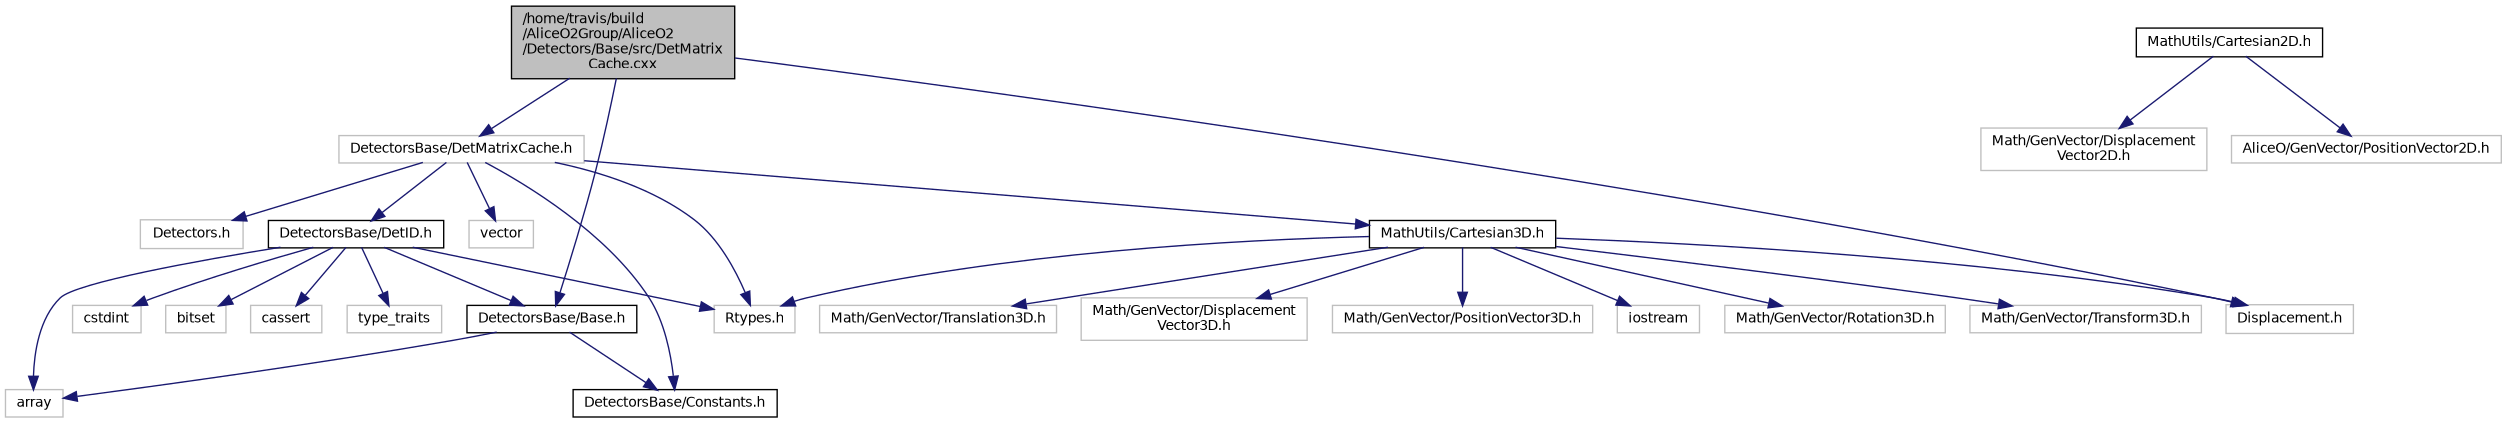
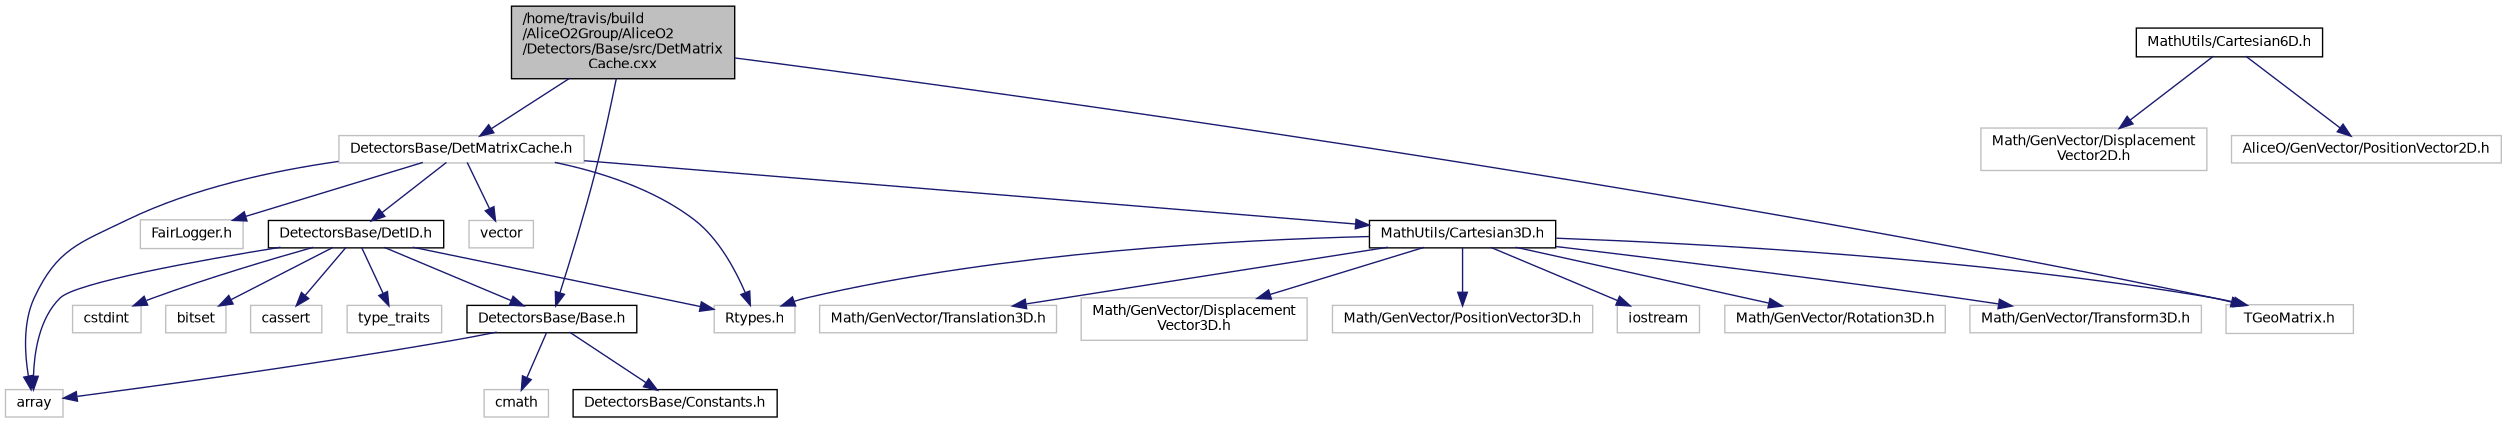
  digraph {
    node [color=grey75 fontname=Helvetica fontsize=10 shape=record]
    edge [color=midnightblue fontname=Helvetica fontsize=10 labelfontname=Helvetica labelfontsize=10 style=solid]
    n1 [color=black fillcolor=grey75 fontcolor=black height=0.2 label="/home/travis/build\l/AliceO2Group/AliceO2\l/Detectors/Base/src/DetMatrix\lCache.cxx" style=filled width=0.4]
    n2 [height=0.2 label="DetectorsBase/DetMatrixCache.h" width=0.4]
-   n3 [height=0.2 label="Displacement.h" width=0.4]
+   n3 [height=0.2 label="TGeoMatrix.h" width=0.4]
    n4 [color=black height=0.2 label="DetectorsBase/Base.h" width=0.4]
    n5 [height=0.2 label=vector width=0.4]
    n6 [height=0.2 label=array width=0.4]
    n7 [color=black height=0.2 label="MathUtils/Cartesian3D.h" width=0.4]
    n8 [height=0.2 label="Rtypes.h" width=0.4]
    n9 [color=black height=0.2 label="DetectorsBase/DetID.h" width=0.4]
-   n10 [height=0.2 label="Detectors.h" width=0.4]
+   n10 [height=0.2 label="FairLogger.h" width=0.4]
    n11 [color=black height=0.2 label="DetectorsBase/Constants.h" width=0.4]
+   n12 [height=0.2 label=cmath width=0.4]
    n13 [height=0.2 label="Math/GenVector/Rotation3D.h" width=0.4]
    n14 [height=0.2 label="Math/GenVector/Transform3D.h" width=0.4]
    n15 [height=0.2 label="Math/GenVector/Translation3D.h" width=0.4]
    n16 [height=0.2 label="Math/GenVector/Displacement\lVector3D.h" width=0.4]
    n17 [height=0.2 label="Math/GenVector/PositionVector3D.h" width=0.4]
    n18 [height=0.2 label=iostream width=0.4]
    n19 [height=0.2 label=bitset width=0.4]
    n20 [height=0.2 label=cassert width=0.4]
    n21 [height=0.2 label=cstdint width=0.4]
    n22 [height=0.2 label=type_traits width=0.4]
-   n23 [color=black height=0.2 label="MathUtils/Cartesian2D.h" width=0.4]
+   n23 [color=black height=0.2 label="MathUtils/Cartesian6D.h" width=0.4]
    n24 [height=0.2 label="Math/GenVector/Displacement\lVector2D.h" width=0.4]
    n25 [height=0.2 label="AliceO/GenVector/PositionVector2D.h" width=0.4]
    n1 -> n2
    n1 -> n3
    n1 -> n4
    n2 -> n5
-   n2 -> n11
+   n2 -> n6
    n2 -> n7
    n2 -> n8
    n2 -> n9
    n2 -> n10
    n4 -> n6
    n4 -> n11
+   n4 -> n12
    n7 -> n3
    n7 -> n8
    n7 -> n13
    n7 -> n14
    n7 -> n15
    n7 -> n16
    n7 -> n17
    n7 -> n18
    n9 -> n4
    n9 -> n6
    n9 -> n8
    n9 -> n19
    n9 -> n20
    n9 -> n21
    n9 -> n22
    n23 -> n24
    n23 -> n25
  }
